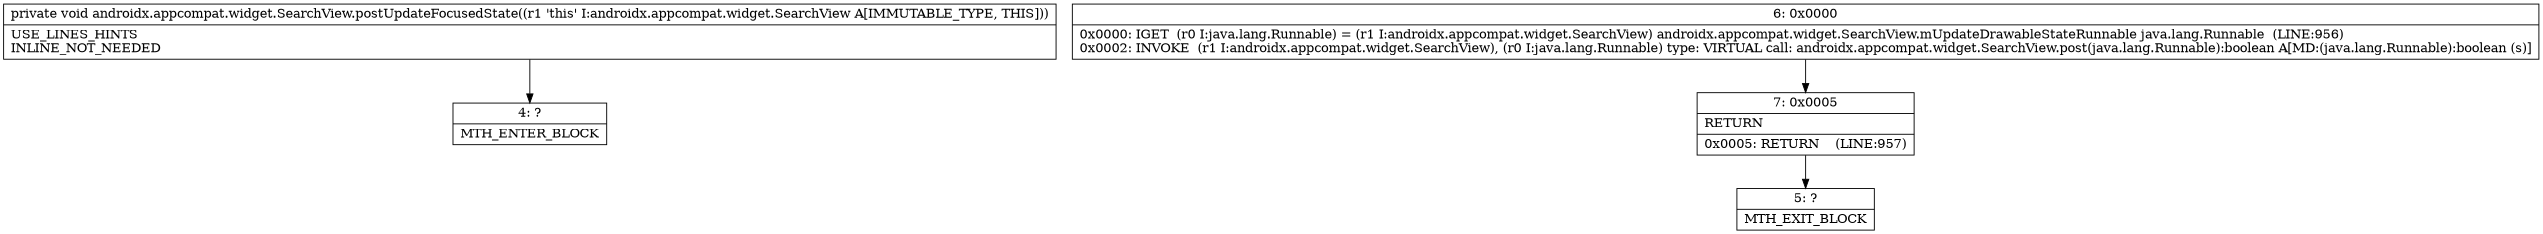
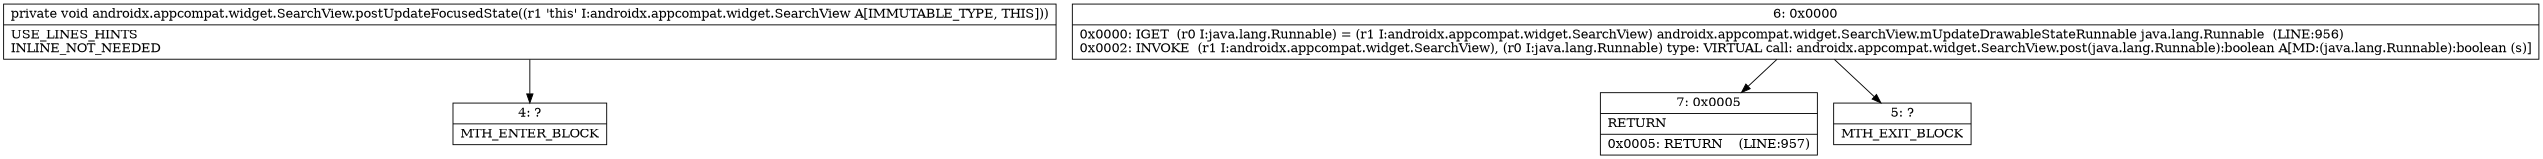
  digraph {
    node [shape=record]
    n1 [label="{4\:\ ?|MTH_ENTER_BLOCK\l}"]
    n2 [label="{6\:\ 0x0000|0x0000: IGET  (r0 I:java.lang.Runnable) = (r1 I:androidx.appcompat.widget.SearchView) androidx.appcompat.widget.SearchView.mUpdateDrawableStateRunnable java.lang.Runnable  (LINE:956)\l0x0002: INVOKE  (r1 I:androidx.appcompat.widget.SearchView), (r0 I:java.lang.Runnable) type: VIRTUAL call: androidx.appcompat.widget.SearchView.post(java.lang.Runnable):boolean A[MD:(java.lang.Runnable):boolean (s)]\l}"]
    n3 [label="{7\:\ 0x0005|RETURN\l|0x0005: RETURN    (LINE:957)\l}"]
    n4 [label="{5\:\ ?|MTH_EXIT_BLOCK\l}"]
    n5 [label="{private void androidx.appcompat.widget.SearchView.postUpdateFocusedState((r1 'this' I:androidx.appcompat.widget.SearchView A[IMMUTABLE_TYPE, THIS]))  | USE_LINES_HINTS\lINLINE_NOT_NEEDED\l}"]
    n2 -> n3
-   n3 -> n4
+   n2 -> n4
    n5 -> n1
  }
